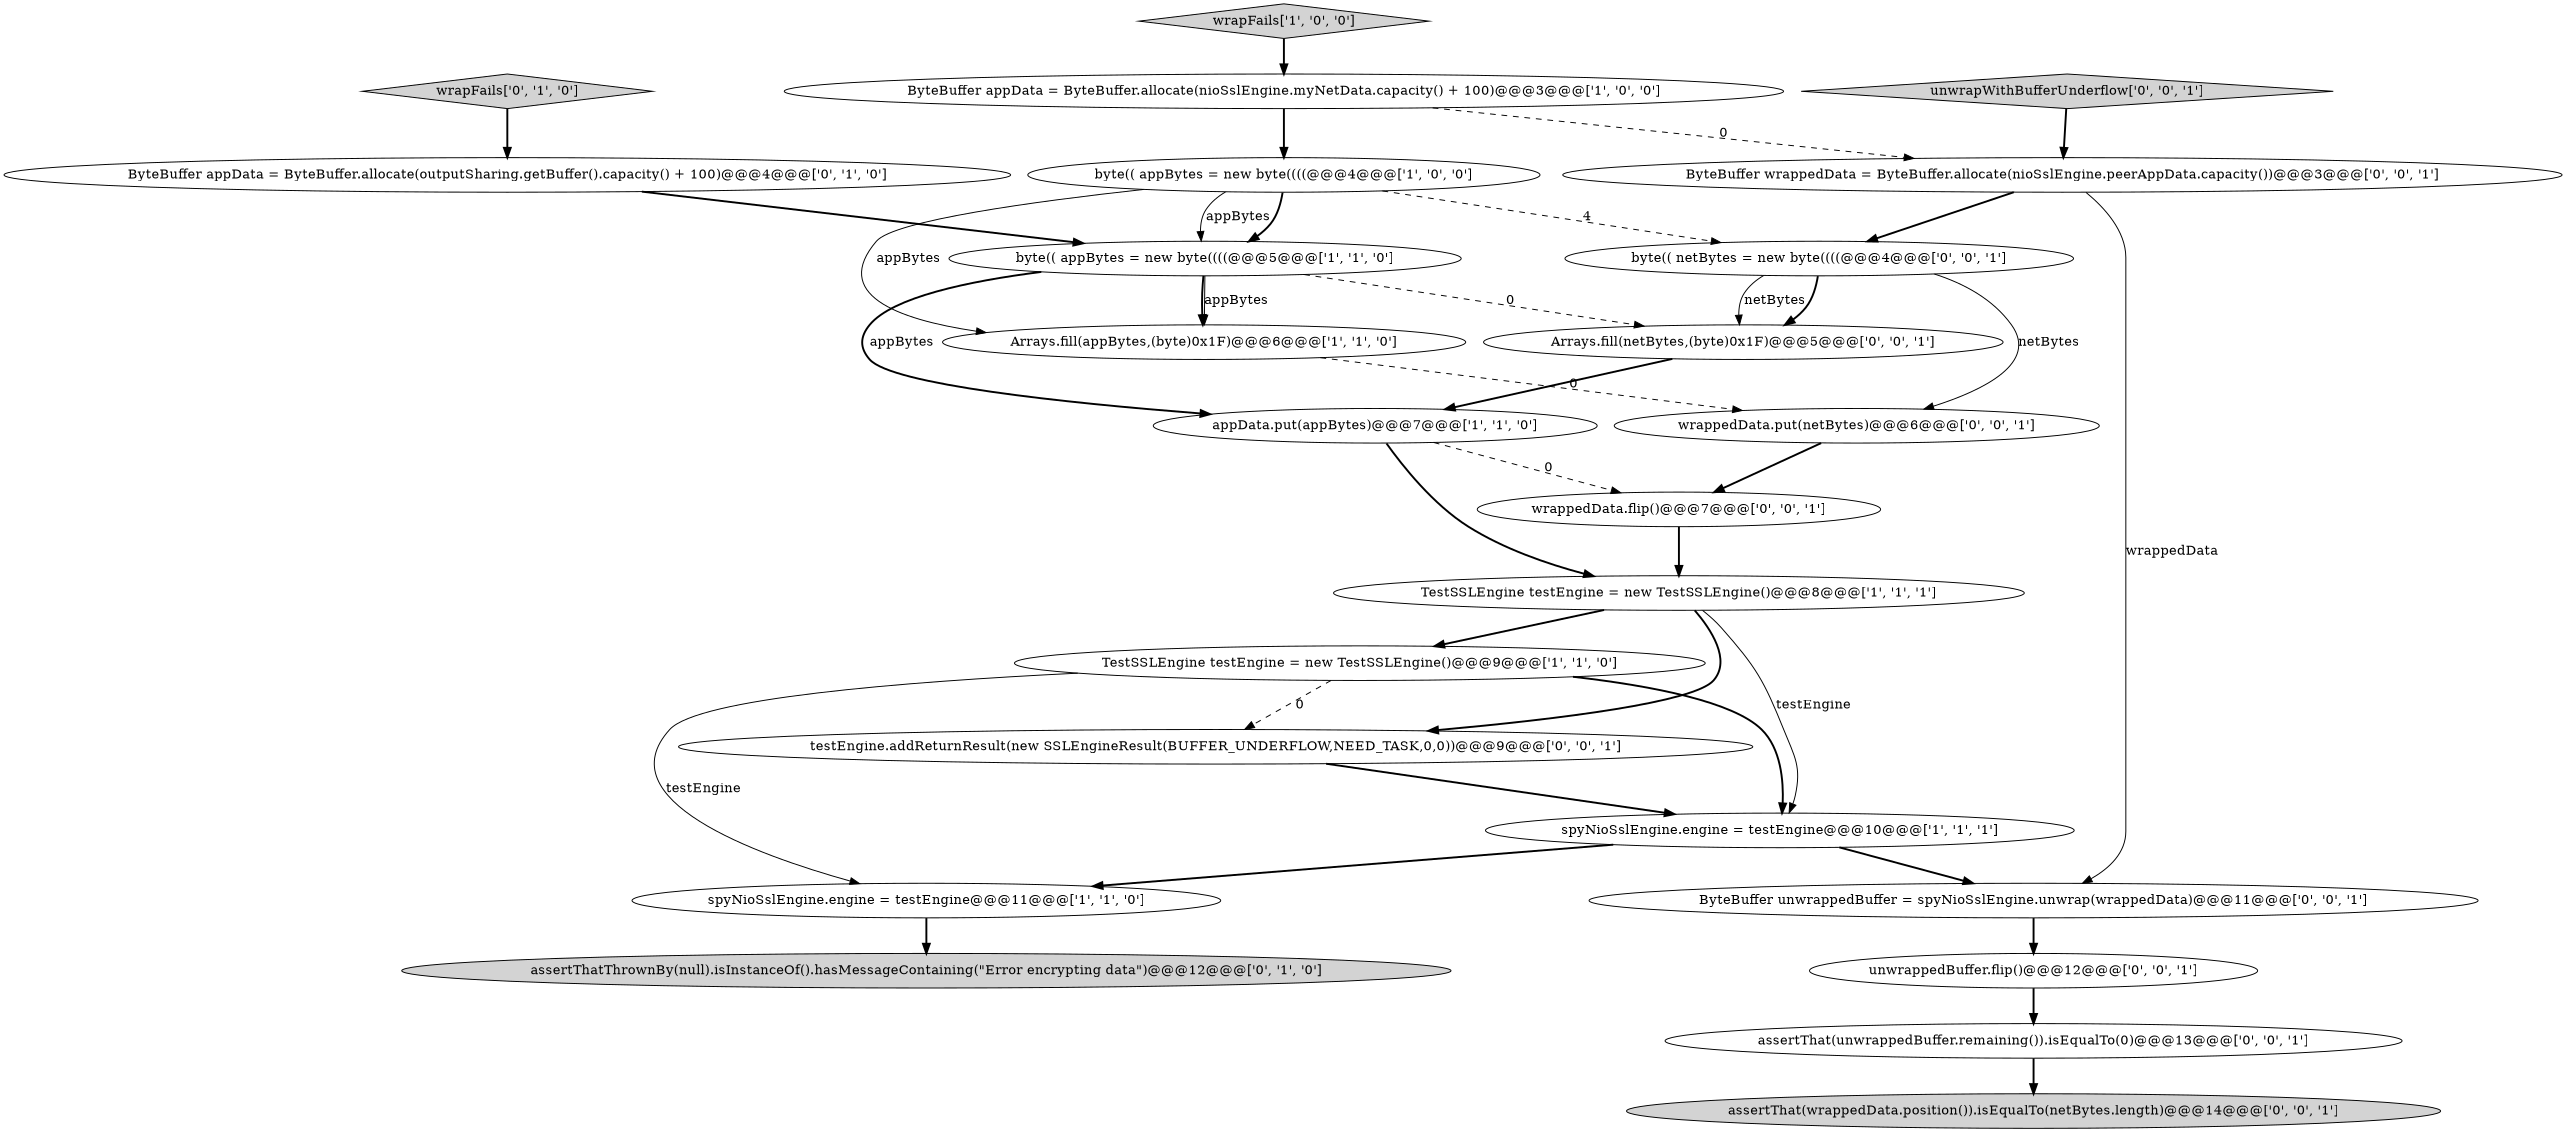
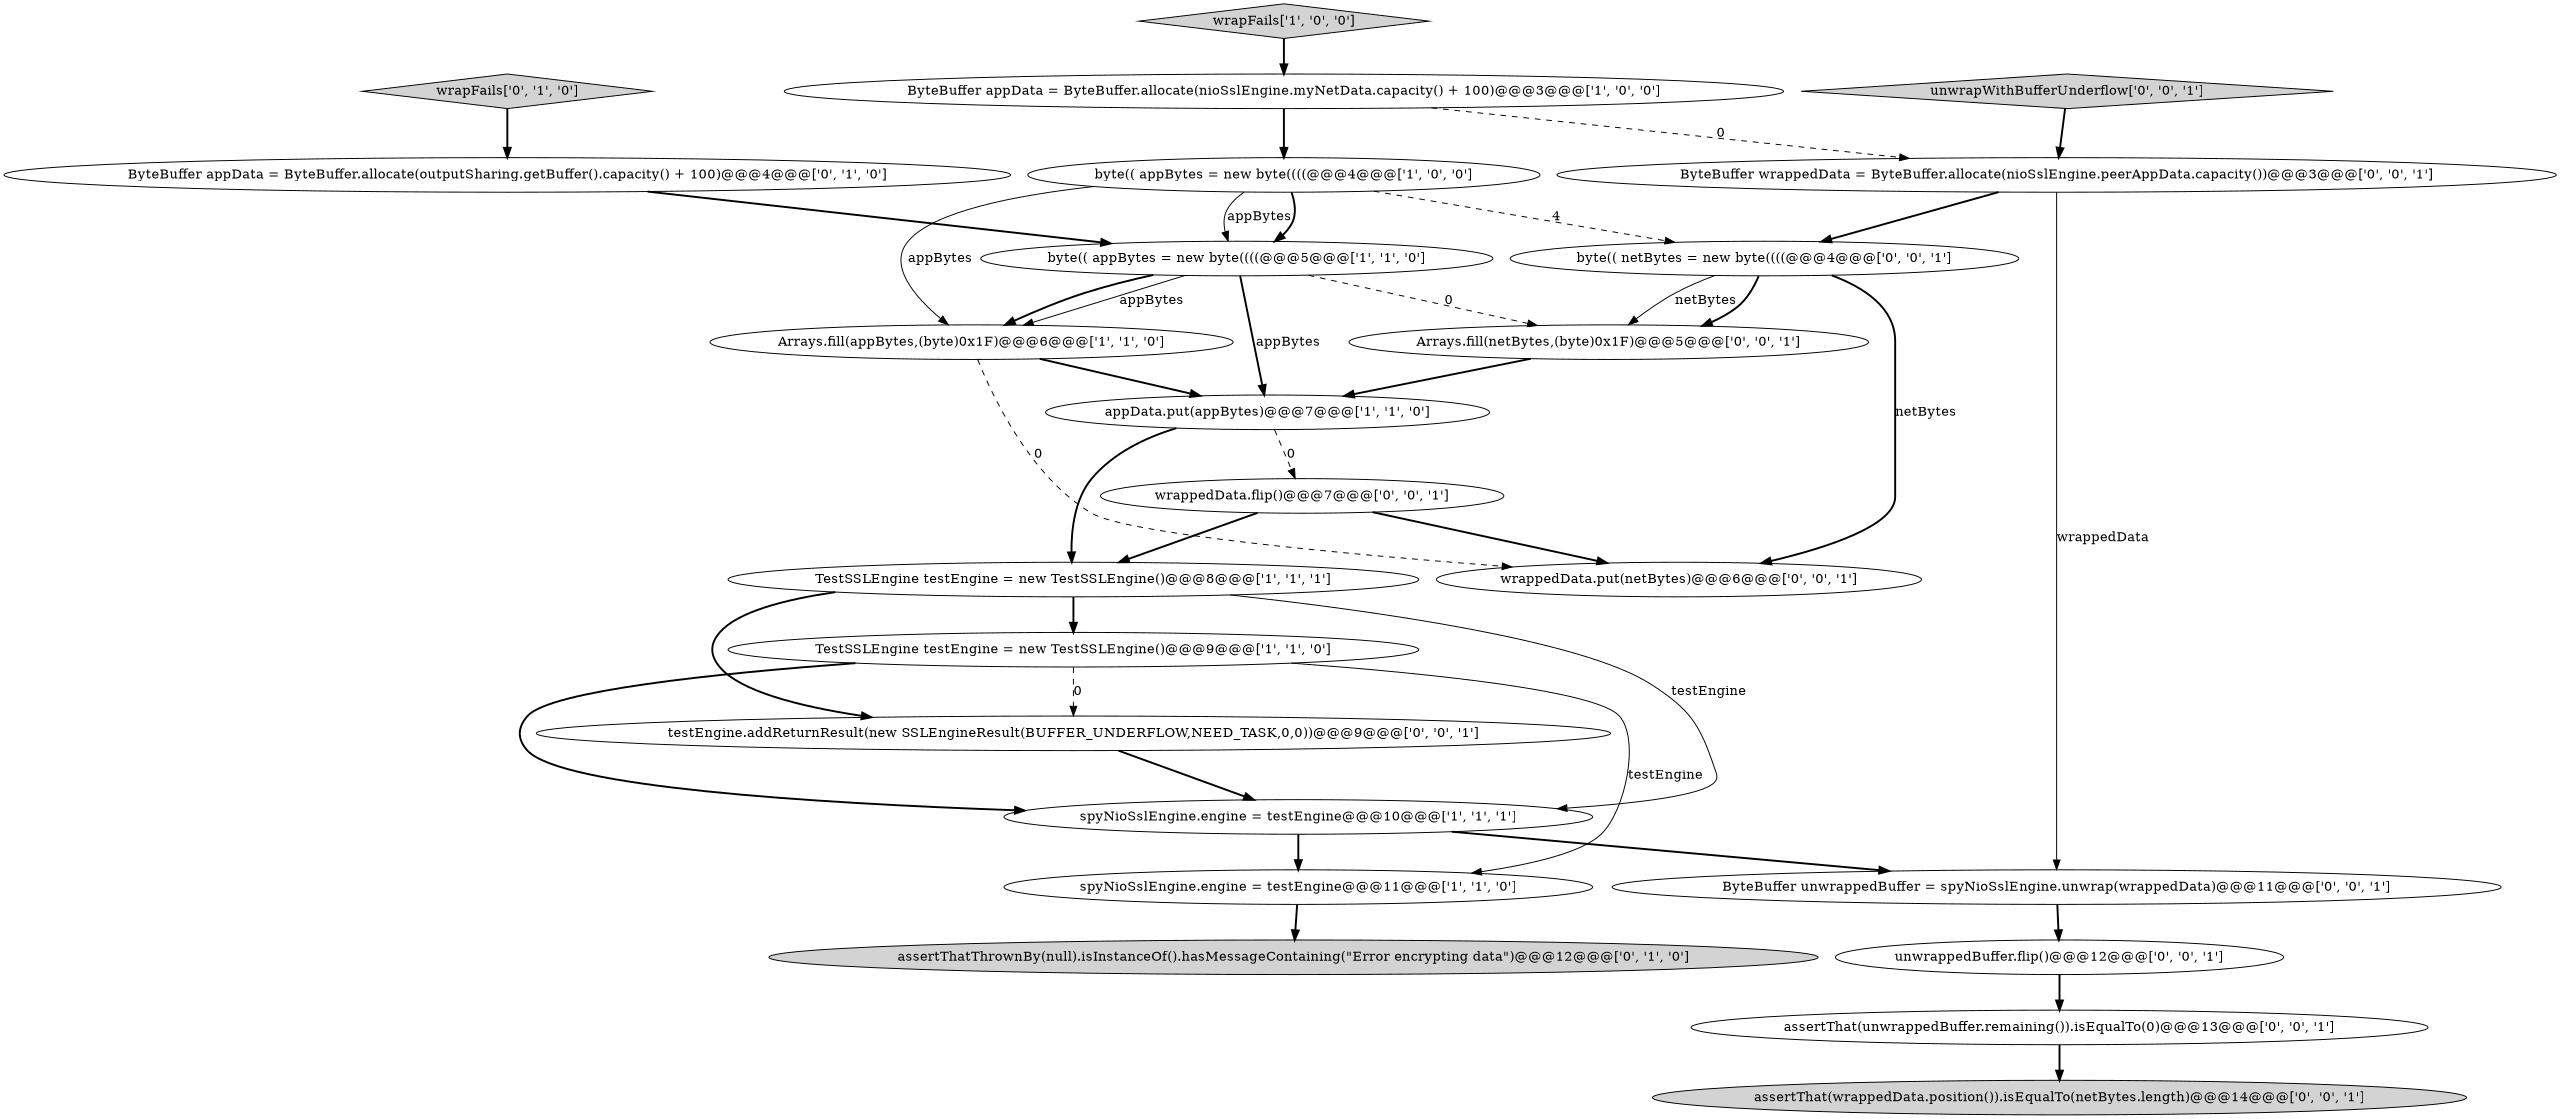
  digraph {
    node [fillcolor=white shape=ellipse style=filled]
    edge [style=bold]
    n1 [label="byte(( appBytes = new byte((((@@@5@@@['1', '1', '0']"]
    n2 [label="Arrays.fill(netBytes,(byte)0x1F)@@@5@@@['0', '0', '1']"]
    n3 [label="appData.put(appBytes)@@@7@@@['1', '1', '0']"]
    n4 [label="Arrays.fill(appBytes,(byte)0x1F)@@@6@@@['1', '1', '0']"]
    n5 [label="TestSSLEngine testEngine = new TestSSLEngine()@@@8@@@['1', '1', '1']"]
    n6 [label="wrappedData.flip()@@@7@@@['0', '0', '1']"]
    n7 [label="wrappedData.put(netBytes)@@@6@@@['0', '0', '1']"]
    n8 [label="ByteBuffer appData = ByteBuffer.allocate(nioSslEngine.myNetData.capacity() + 100)@@@3@@@['1', '0', '0']"]
    n9 [label="ByteBuffer wrappedData = ByteBuffer.allocate(nioSslEngine.peerAppData.capacity())@@@3@@@['0', '0', '1']"]
    n10 [label="byte(( appBytes = new byte((((@@@4@@@['1', '0', '0']"]
    n11 [label="byte(( netBytes = new byte((((@@@4@@@['0', '0', '1']"]
    n12 [label="ByteBuffer unwrappedBuffer = spyNioSslEngine.unwrap(wrappedData)@@@11@@@['0', '0', '1']"]
    n13 [label="spyNioSslEngine.engine = testEngine@@@10@@@['1', '1', '1']"]
    n14 [label="testEngine.addReturnResult(new SSLEngineResult(BUFFER_UNDERFLOW,NEED_TASK,0,0))@@@9@@@['0', '0', '1']"]
    n15 [label="TestSSLEngine testEngine = new TestSSLEngine()@@@9@@@['1', '1', '0']"]
    n16 [label="spyNioSslEngine.engine = testEngine@@@11@@@['1', '1', '0']"]
    n17 [fillcolor=lightgray label="wrapFails['0', '1', '0']" shape=diamond]
    n18 [label="ByteBuffer appData = ByteBuffer.allocate(outputSharing.getBuffer().capacity() + 100)@@@4@@@['0', '1', '0']"]
    n19 [label="unwrappedBuffer.flip()@@@12@@@['0', '0', '1']"]
    n20 [fillcolor=lightgray label="wrapFails['1', '0', '0']" shape=diamond]
    n21 [fillcolor=lightgray label="assertThatThrownBy(null).isInstanceOf().hasMessageContaining(\"Error encrypting data\")@@@12@@@['0', '1', '0']"]
    n22 [label="assertThat(unwrappedBuffer.remaining()).isEqualTo(0)@@@13@@@['0', '0', '1']"]
    n23 [fillcolor=lightgray label="unwrapWithBufferUnderflow['0', '0', '1']" shape=diamond]
    n24 [fillcolor=lightgray label="assertThat(wrappedData.position()).isEqualTo(netBytes.length)@@@14@@@['0', '0', '1']"]
    n1 -> n2 [label=0 style=dashed]
    n1 -> n3 [label=appBytes]
    n1 -> n4 [label=appBytes style=solid]
    n1 -> n4
    n2 -> n3
    n3 -> n5
    n3 -> n6 [label=0 style=dashed]
+   n4 -> n3
    n4 -> n7 [label=0 style=dashed]
    n5 -> n13 [label=testEngine style=solid]
    n5 -> n14
    n5 -> n15
    n6 -> n5
-   n7 -> n6
+   n6 -> n7
    n8 -> n9 [label=0 style=dashed]
    n8 -> n10
    n9 -> n11
    n9 -> n12 [label=wrappedData style=solid]
    n10 -> n1 [label=appBytes style=solid]
    n10 -> n1
    n10 -> n4 [label=appBytes style=solid]
    n10 -> n11 [label=4 style=dashed]
    n11 -> n2 [label=netBytes style=solid]
    n11 -> n2
-   n11 -> n7 [label=netBytes style=solid]
+   n11 -> n7 [label=netBytes]
    n12 -> n19
    n13 -> n12
    n13 -> n16
    n14 -> n13
    n15 -> n13
    n15 -> n14 [label=0 style=dashed]
    n15 -> n16 [label=testEngine style=solid]
    n16 -> n21
    n17 -> n18
    n18 -> n1
    n19 -> n22
    n20 -> n8
    n22 -> n24
    n23 -> n9
  }
